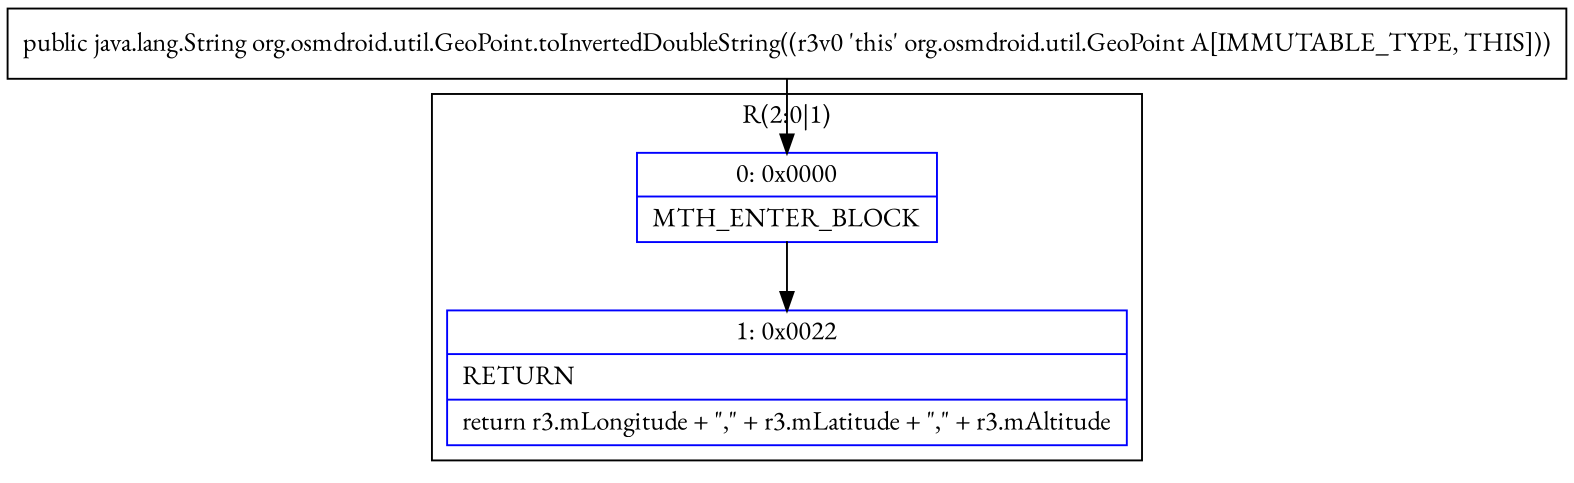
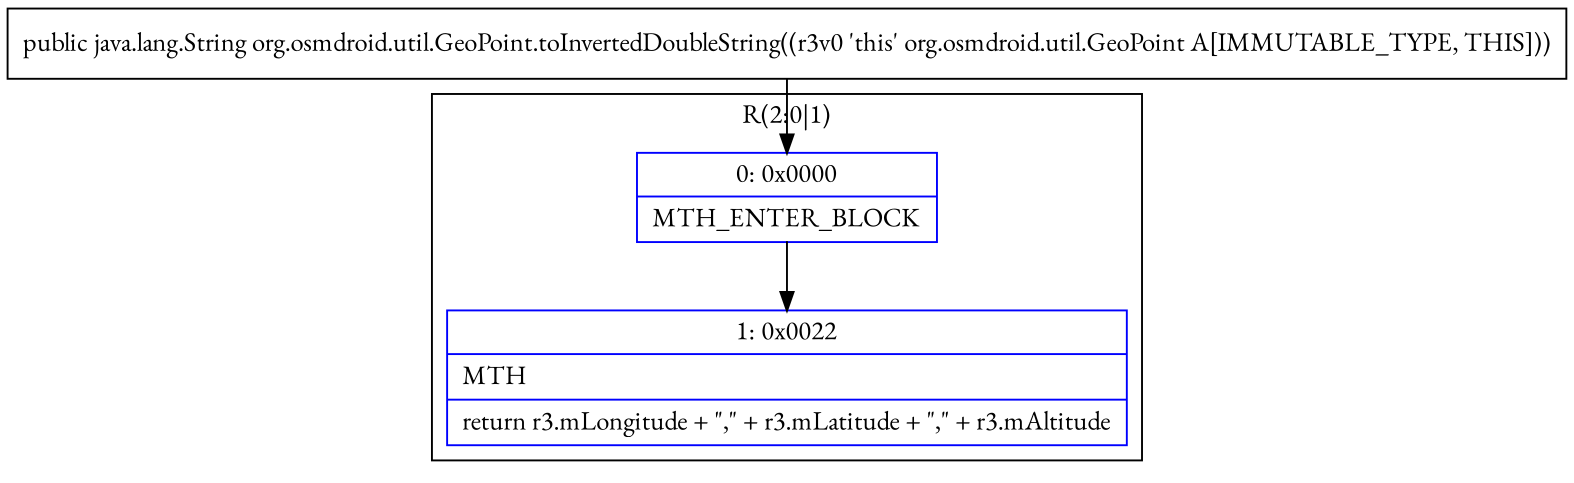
  digraph {
    fontname="EB Garamond"
    node [color=blue shape=record fontname="EB Garamond"]
    edge [fontname="EB Garamond"]
    n1 [label="{0\:\ 0x0000|MTH_ENTER_BLOCK\l}"]
-   n2 [label="{1\:\ 0x0022|RETURN\l|return r3.mLongitude + \",\" + r3.mLatitude + \",\" + r3.mAltitude\l}"]
+   n2 [label="{1\:\ 0x0022|MTH\l|return r3.mLongitude + \",\" + r3.mLatitude + \",\" + r3.mAltitude\l}"]
    n3 [label="{public java.lang.String org.osmdroid.util.GeoPoint.toInvertedDoubleString((r3v0 'this' org.osmdroid.util.GeoPoint A[IMMUTABLE_TYPE, THIS])) }" color=""]
    subgraph cluster_1 {
      label="R(2:0|1)"
      n1
      n2
    }
    n1 -> n2
    n3 -> n1
  }
